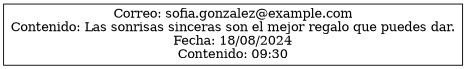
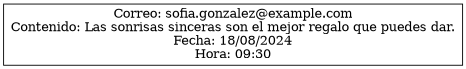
  digraph {
    rankdir=LR
-   n1 [label="{Correo: sofia.gonzalez@example.com\nContenido: Las sonrisas sinceras son el mejor regalo que puedes dar.\nFecha: 18/08/2024\nContenido: 09:30}" shape=record]
+   n1 [label="{Correo: sofia.gonzalez@example.com\nContenido: Las sonrisas sinceras son el mejor regalo que puedes dar.\nFecha: 18/08/2024\nHora: 09:30}" shape=record]
  }
